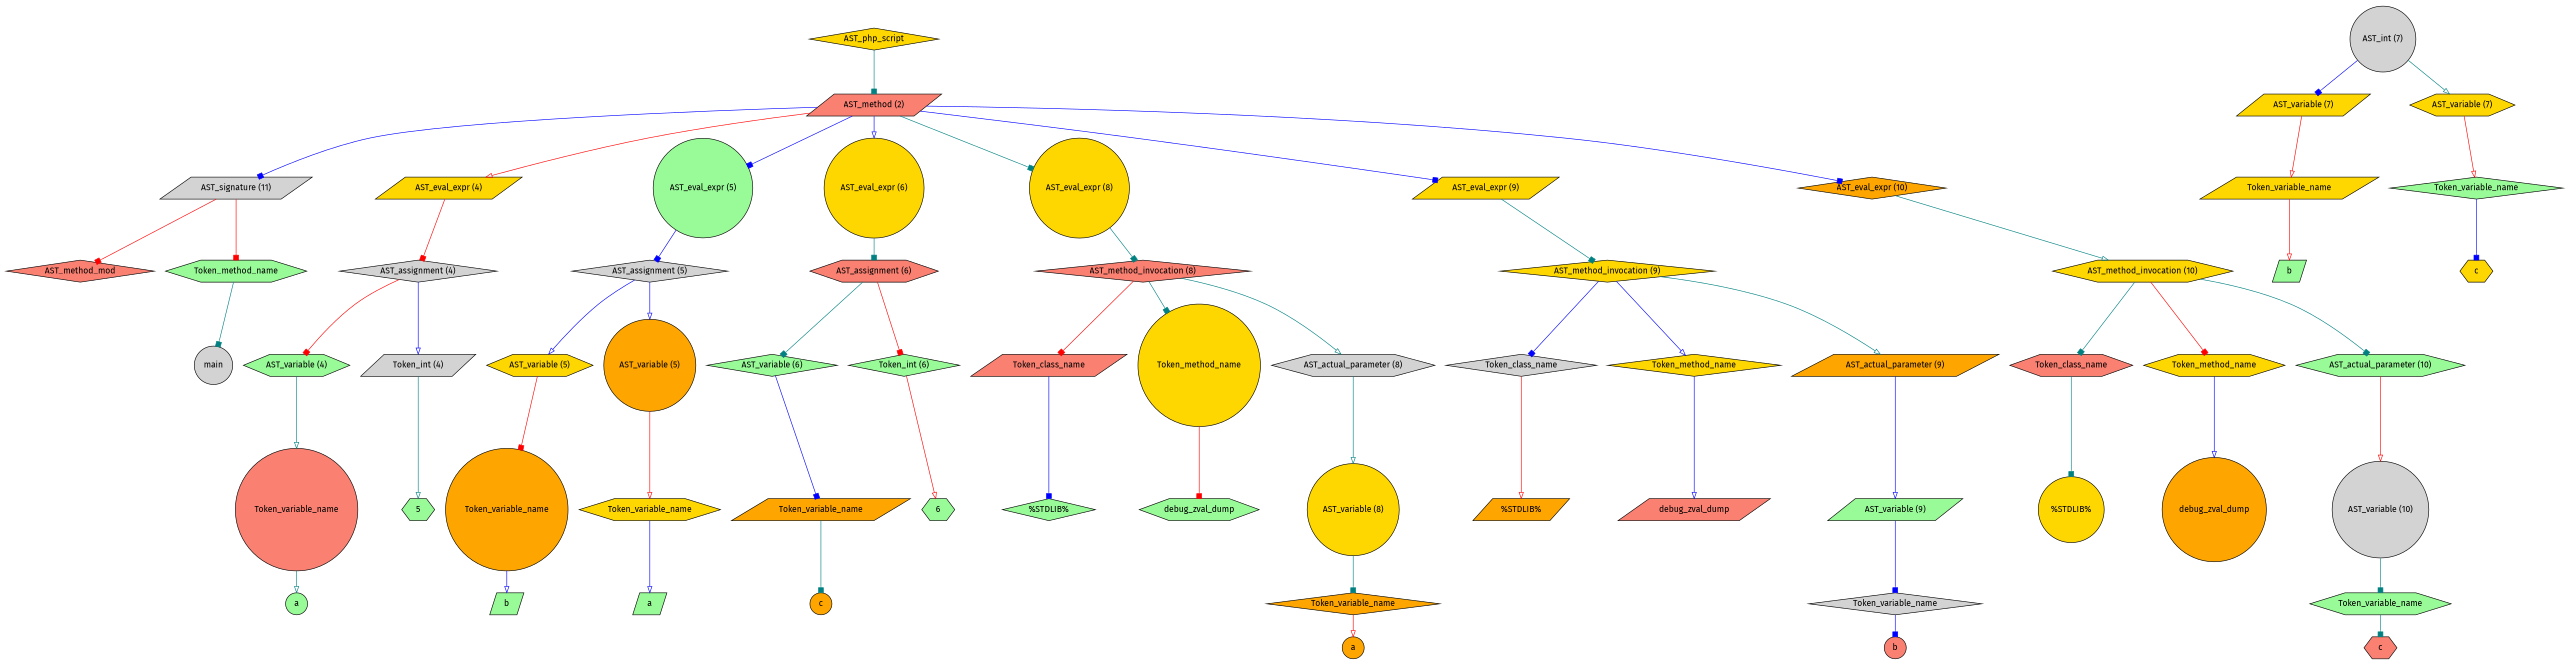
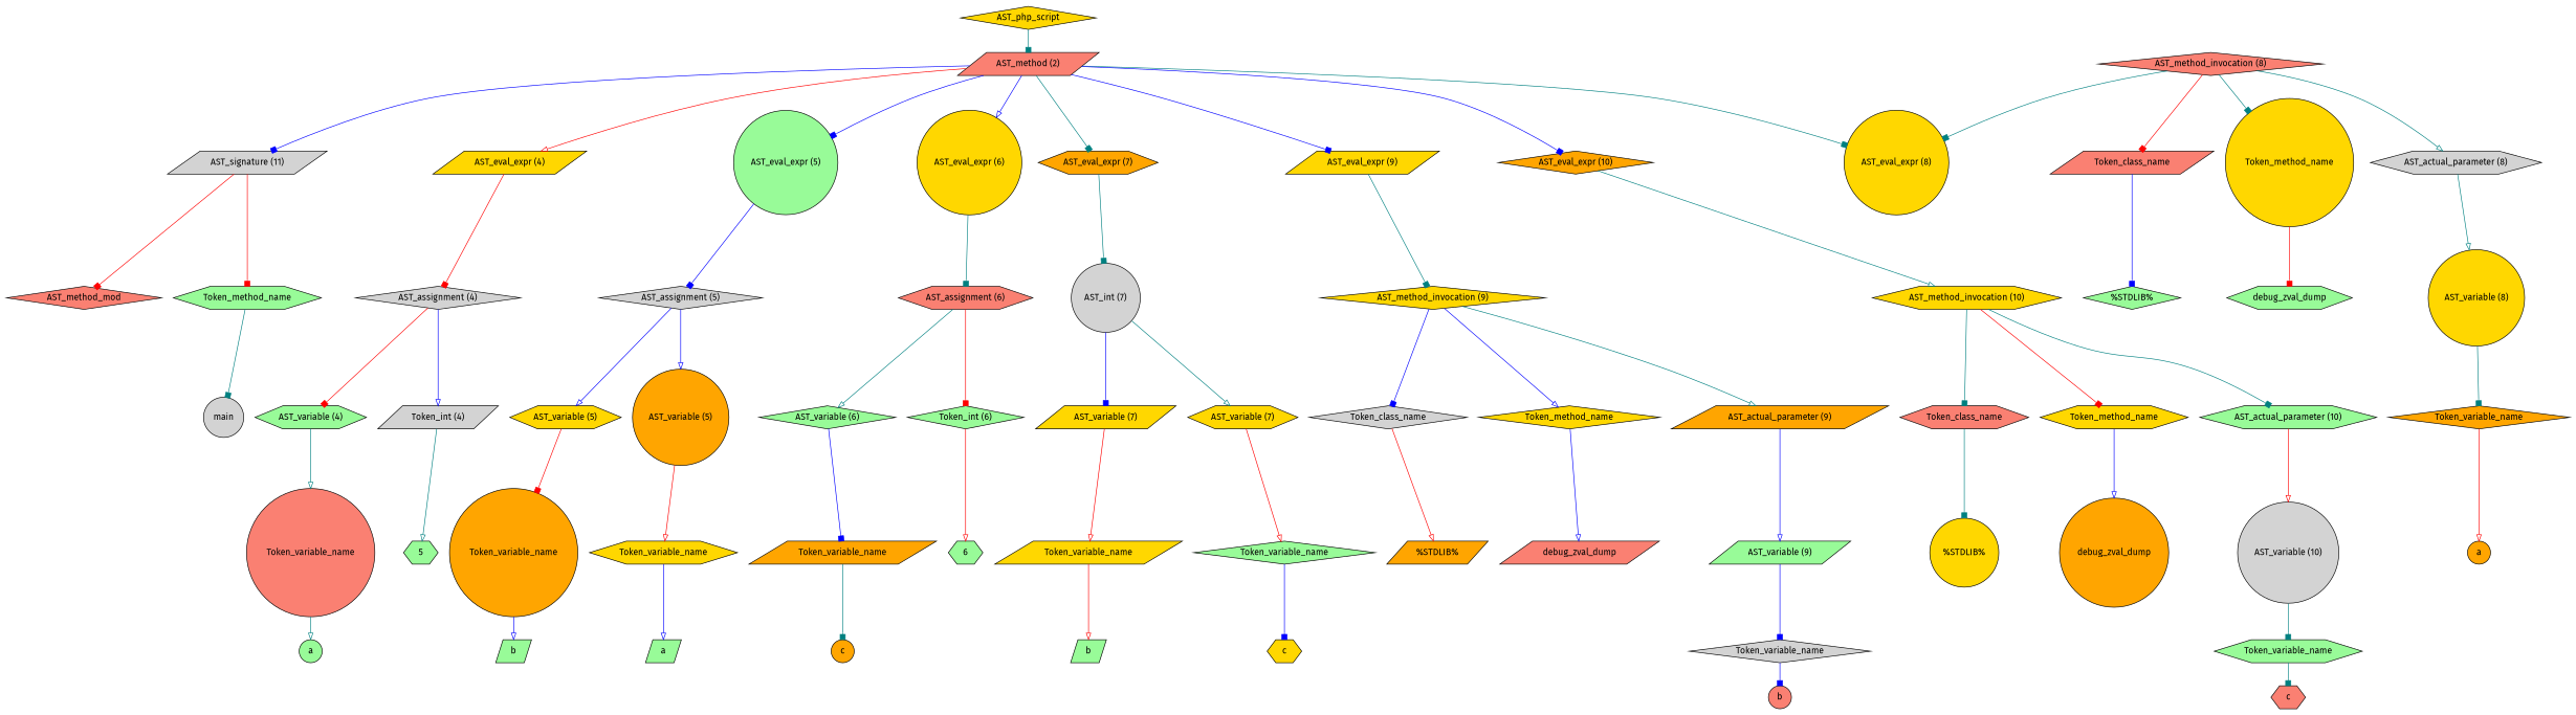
  digraph {
    fontname="Fira Sans"
    node [fillcolor=gold fontname="Fira Sans" shape=hexagon style=filled]
    edge [arrowhead=box color=teal fontname="Fira Sans"]
    n1 [label=AST_php_script shape=diamond]
    n2 [fillcolor=salmon label="AST_method (2)" shape=parallelogram]
    n3 [fillcolor=lightgrey label="AST_signature (11)" shape=parallelogram]
    n4 [label="AST_eval_expr (4)" shape=parallelogram]
    n5 [fillcolor=palegreen label="AST_eval_expr (5)" shape=circle]
    n6 [label="AST_eval_expr (6)" shape=circle]
+   n7 [fillcolor=orange label="AST_eval_expr (7)"]
    n8 [label="AST_eval_expr (8)" shape=circle]
    n9 [label="AST_eval_expr (9)" shape=parallelogram]
    n10 [fillcolor=orange label="AST_eval_expr (10)" shape=diamond]
    n11 [fillcolor=salmon label=AST_method_mod shape=diamond]
    n12 [fillcolor=palegreen label=Token_method_name]
    n13 [fillcolor=lightgrey label="AST_assignment (4)" shape=diamond]
    n14 [fillcolor=lightgrey label="AST_assignment (5)" shape=diamond]
    n15 [fillcolor=salmon label="AST_assignment (6)"]
    n16 [fillcolor=lightgrey label="AST_int (7)" shape=circle]
    n17 [fillcolor=salmon label="AST_method_invocation (8)" shape=diamond]
    n18 [label="AST_method_invocation (9)" shape=diamond]
    n19 [label="AST_method_invocation (10)"]
    n20 [fillcolor=lightgrey label=main shape=circle]
    n21 [fillcolor=palegreen label="AST_variable (4)"]
    n22 [fillcolor=lightgrey label="Token_int (4)" shape=parallelogram]
    n23 [fillcolor=salmon label=Token_variable_name shape=circle]
    n24 [fillcolor=palegreen label=5]
    n25 [fillcolor=palegreen label=a shape=circle]
    n26 [label="AST_variable (5)"]
    n27 [fillcolor=orange label="AST_variable (5)" shape=circle]
    n28 [fillcolor=orange label=Token_variable_name shape=circle]
    n29 [label=Token_variable_name]
    n30 [fillcolor=palegreen label=b shape=parallelogram]
    n31 [fillcolor=palegreen label=a shape=parallelogram]
    n32 [fillcolor=palegreen label="AST_variable (6)" shape=diamond]
    n33 [fillcolor=palegreen label="Token_int (6)" shape=diamond]
    n34 [fillcolor=orange label=Token_variable_name shape=parallelogram]
    n35 [fillcolor=palegreen label=6]
    n36 [fillcolor=orange label=c shape=circle]
    n37 [label="AST_variable (7)" shape=parallelogram]
    n38 [label="AST_variable (7)"]
    n39 [label=Token_variable_name shape=parallelogram]
    n40 [fillcolor=palegreen label=Token_variable_name shape=diamond]
    n41 [fillcolor=palegreen label=b shape=parallelogram]
    n42 [label=c]
    n43 [fillcolor=salmon label=Token_class_name shape=parallelogram]
    n44 [label=Token_method_name shape=circle]
    n45 [fillcolor=lightgrey label="AST_actual_parameter (8)"]
    n46 [fillcolor=palegreen label="%STDLIB%" shape=diamond]
    n47 [fillcolor=palegreen label=debug_zval_dump]
    n48 [label="AST_variable (8)" shape=circle]
    n49 [fillcolor=orange label=Token_variable_name shape=diamond]
    n50 [fillcolor=orange label=a shape=circle]
    n51 [fillcolor=lightgrey label=Token_class_name shape=diamond]
    n52 [label=Token_method_name shape=diamond]
    n53 [fillcolor=orange label="AST_actual_parameter (9)" shape=parallelogram]
    n54 [fillcolor=orange label="%STDLIB%" shape=parallelogram]
    n55 [fillcolor=salmon label=debug_zval_dump shape=parallelogram]
    n56 [fillcolor=palegreen label="AST_variable (9)" shape=parallelogram]
    n57 [fillcolor=lightgrey label=Token_variable_name shape=diamond]
    n58 [fillcolor=salmon label=b shape=circle]
    n59 [fillcolor=salmon label=Token_class_name]
    n60 [label=Token_method_name]
    n61 [fillcolor=palegreen label="AST_actual_parameter (10)"]
    n62 [label="%STDLIB%" shape=circle]
    n63 [fillcolor=orange label=debug_zval_dump shape=circle]
    n64 [fillcolor=lightgrey label="AST_variable (10)" shape=circle]
    n65 [fillcolor=palegreen label=Token_variable_name]
    n66 [fillcolor=salmon label=c]
    n1 -> n2
    n2 -> n3 [color=blue]
    n2 -> n4 [arrowhead=onormal color=red]
    n2 -> n5 [color=blue]
    n2 -> n6 [arrowhead=onormal color=blue]
+   n2 -> n7
    n2 -> n8
    n2 -> n9 [color=blue]
    n2 -> n10 [color=blue]
    n3 -> n11 [color=red]
    n3 -> n12 [color=red]
    n4 -> n13 [color=red]
    n5 -> n14 [color=blue]
    n6 -> n15
-   n8 -> n17
+   n7 -> n16
+   n17 -> n8
    n9 -> n18
    n10 -> n19 [arrowhead=onormal]
    n12 -> n20
    n13 -> n21 [color=red]
    n13 -> n22 [arrowhead=onormal color=blue]
    n14 -> n26 [arrowhead=onormal color=blue]
    n14 -> n27 [arrowhead=onormal color=blue]
-   n15 -> n32
+   n15 -> n32 [arrowhead=onormal]
    n15 -> n33 [color=red]
    n16 -> n37 [color=blue]
    n16 -> n38 [arrowhead=onormal]
    n17 -> n43 [color=red]
    n17 -> n44
    n17 -> n45 [arrowhead=onormal]
    n18 -> n51 [color=blue]
    n18 -> n52 [arrowhead=onormal color=blue]
    n18 -> n53 [arrowhead=onormal]
    n19 -> n59
    n19 -> n60 [color=red]
    n19 -> n61
    n21 -> n23 [arrowhead=onormal]
    n22 -> n24 [arrowhead=onormal]
    n23 -> n25 [arrowhead=onormal]
    n26 -> n28 [color=red]
    n27 -> n29 [arrowhead=onormal color=red]
    n28 -> n30 [arrowhead=onormal color=blue]
    n29 -> n31 [arrowhead=onormal color=blue]
    n32 -> n34 [color=blue]
    n33 -> n35 [arrowhead=onormal color=red]
    n34 -> n36
    n37 -> n39 [arrowhead=onormal color=red]
    n38 -> n40 [arrowhead=onormal color=red]
    n39 -> n41 [arrowhead=onormal color=red]
    n40 -> n42 [color=blue]
    n43 -> n46 [color=blue]
    n44 -> n47 [color=red]
    n45 -> n48 [arrowhead=onormal]
    n48 -> n49
    n49 -> n50 [arrowhead=onormal color=red]
    n51 -> n54 [arrowhead=onormal color=red]
    n52 -> n55 [arrowhead=onormal color=blue]
    n53 -> n56 [arrowhead=onormal color=blue]
    n56 -> n57 [color=blue]
    n57 -> n58 [color=blue]
    n59 -> n62
    n60 -> n63 [arrowhead=onormal color=blue]
    n61 -> n64 [arrowhead=onormal color=red]
    n64 -> n65
    n65 -> n66
  }
